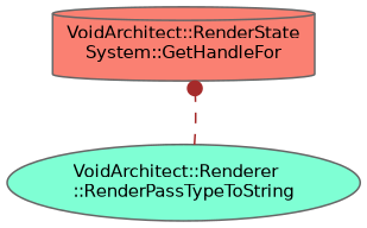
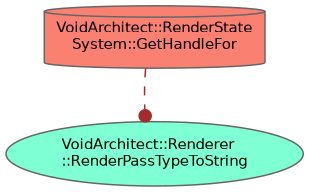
  digraph {
    rankdir=TB
    node [fontname=Helvetica fontsize=10 style=filled]
    n1 [color=gray40 fillcolor=salmon fontcolor=black height=0.2 label="VoidArchitect::RenderState\lSystem::GetHandleFor" shape=cylinder width=0.4]
    n2 [color=grey40 fillcolor=aquamarine height=0.2 label="VoidArchitect::Renderer\l::RenderPassTypeToString" shape=ellipse width=0.4]
-   n2 -> n1 [color=brown fontname=Helvetica fontsize=10 labelfontname=Helvetica labelfontsize=10 style=dashed arrowhead=dot]
+   n1 -> n2 [color=brown fontname=Helvetica fontsize=10 labelfontname=Helvetica labelfontsize=10 style=dashed arrowhead=dot]
  }
